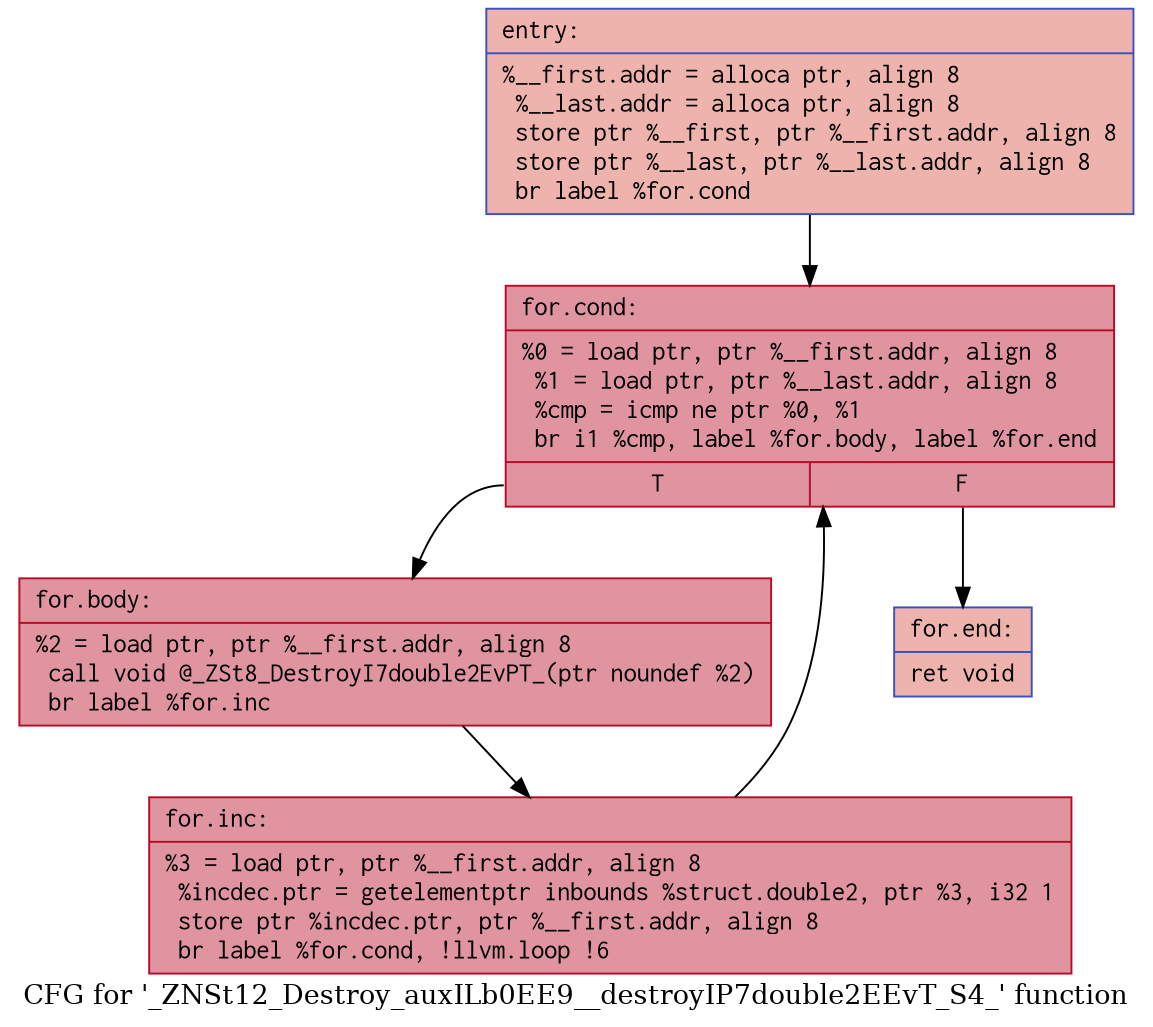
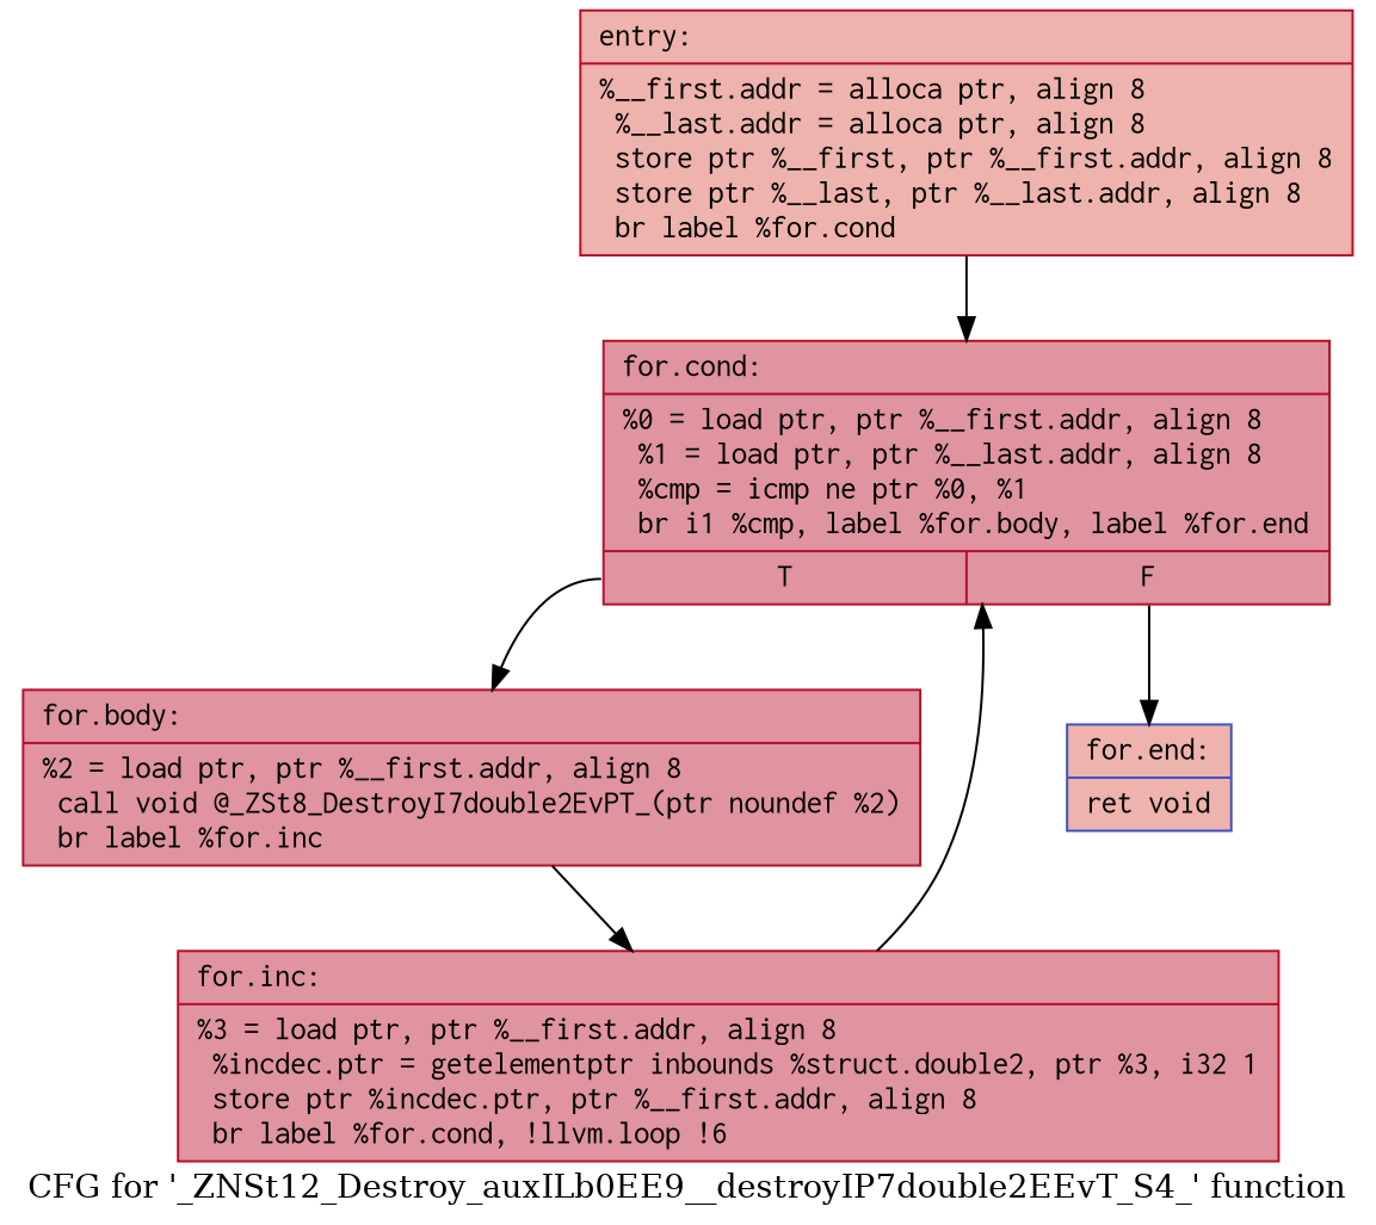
  digraph {
    label="CFG for '_ZNSt12_Destroy_auxILb0EE9__destroyIP7double2EEvT_S4_' function"
    node [color="#b70d28ff" fillcolor="#b70d2870" fontname=Courier shape=record style=filled]
-   n1 [color="#3d50c3ff" fillcolor="#d6524470" label="{entry:\l|  %__first.addr = alloca ptr, align 8\l  %__last.addr = alloca ptr, align 8\l  store ptr %__first, ptr %__first.addr, align 8\l  store ptr %__last, ptr %__last.addr, align 8\l  br label %for.cond\l}"]
+   n1 [fillcolor="#d6524470" label="{entry:\l|  %__first.addr = alloca ptr, align 8\l  %__last.addr = alloca ptr, align 8\l  store ptr %__first, ptr %__first.addr, align 8\l  store ptr %__last, ptr %__last.addr, align 8\l  br label %for.cond\l}"]
    n2 [label="{for.cond:\l|  %0 = load ptr, ptr %__first.addr, align 8\l  %1 = load ptr, ptr %__last.addr, align 8\l  %cmp = icmp ne ptr %0, %1\l  br i1 %cmp, label %for.body, label %for.end\l|{<s0>T|<s1>F}}"]
    n3 [label="{for.body:\l|  %2 = load ptr, ptr %__first.addr, align 8\l  call void @_ZSt8_DestroyI7double2EvPT_(ptr noundef %2)\l  br label %for.inc\l}"]
    n4 [color="#3d50c3ff" fillcolor="#d6524470" label="{for.end:\l|  ret void\l}"]
    n5 [label="{for.inc:\l|  %3 = load ptr, ptr %__first.addr, align 8\l  %incdec.ptr = getelementptr inbounds %struct.double2, ptr %3, i32 1\l  store ptr %incdec.ptr, ptr %__first.addr, align 8\l  br label %for.cond, !llvm.loop !6\l}"]
    n1 -> n2
    n2 -> n3 [tailport=s0]
    n2 -> n4 [tailport=s1]
    n3 -> n5
    n5 -> n2
  }
